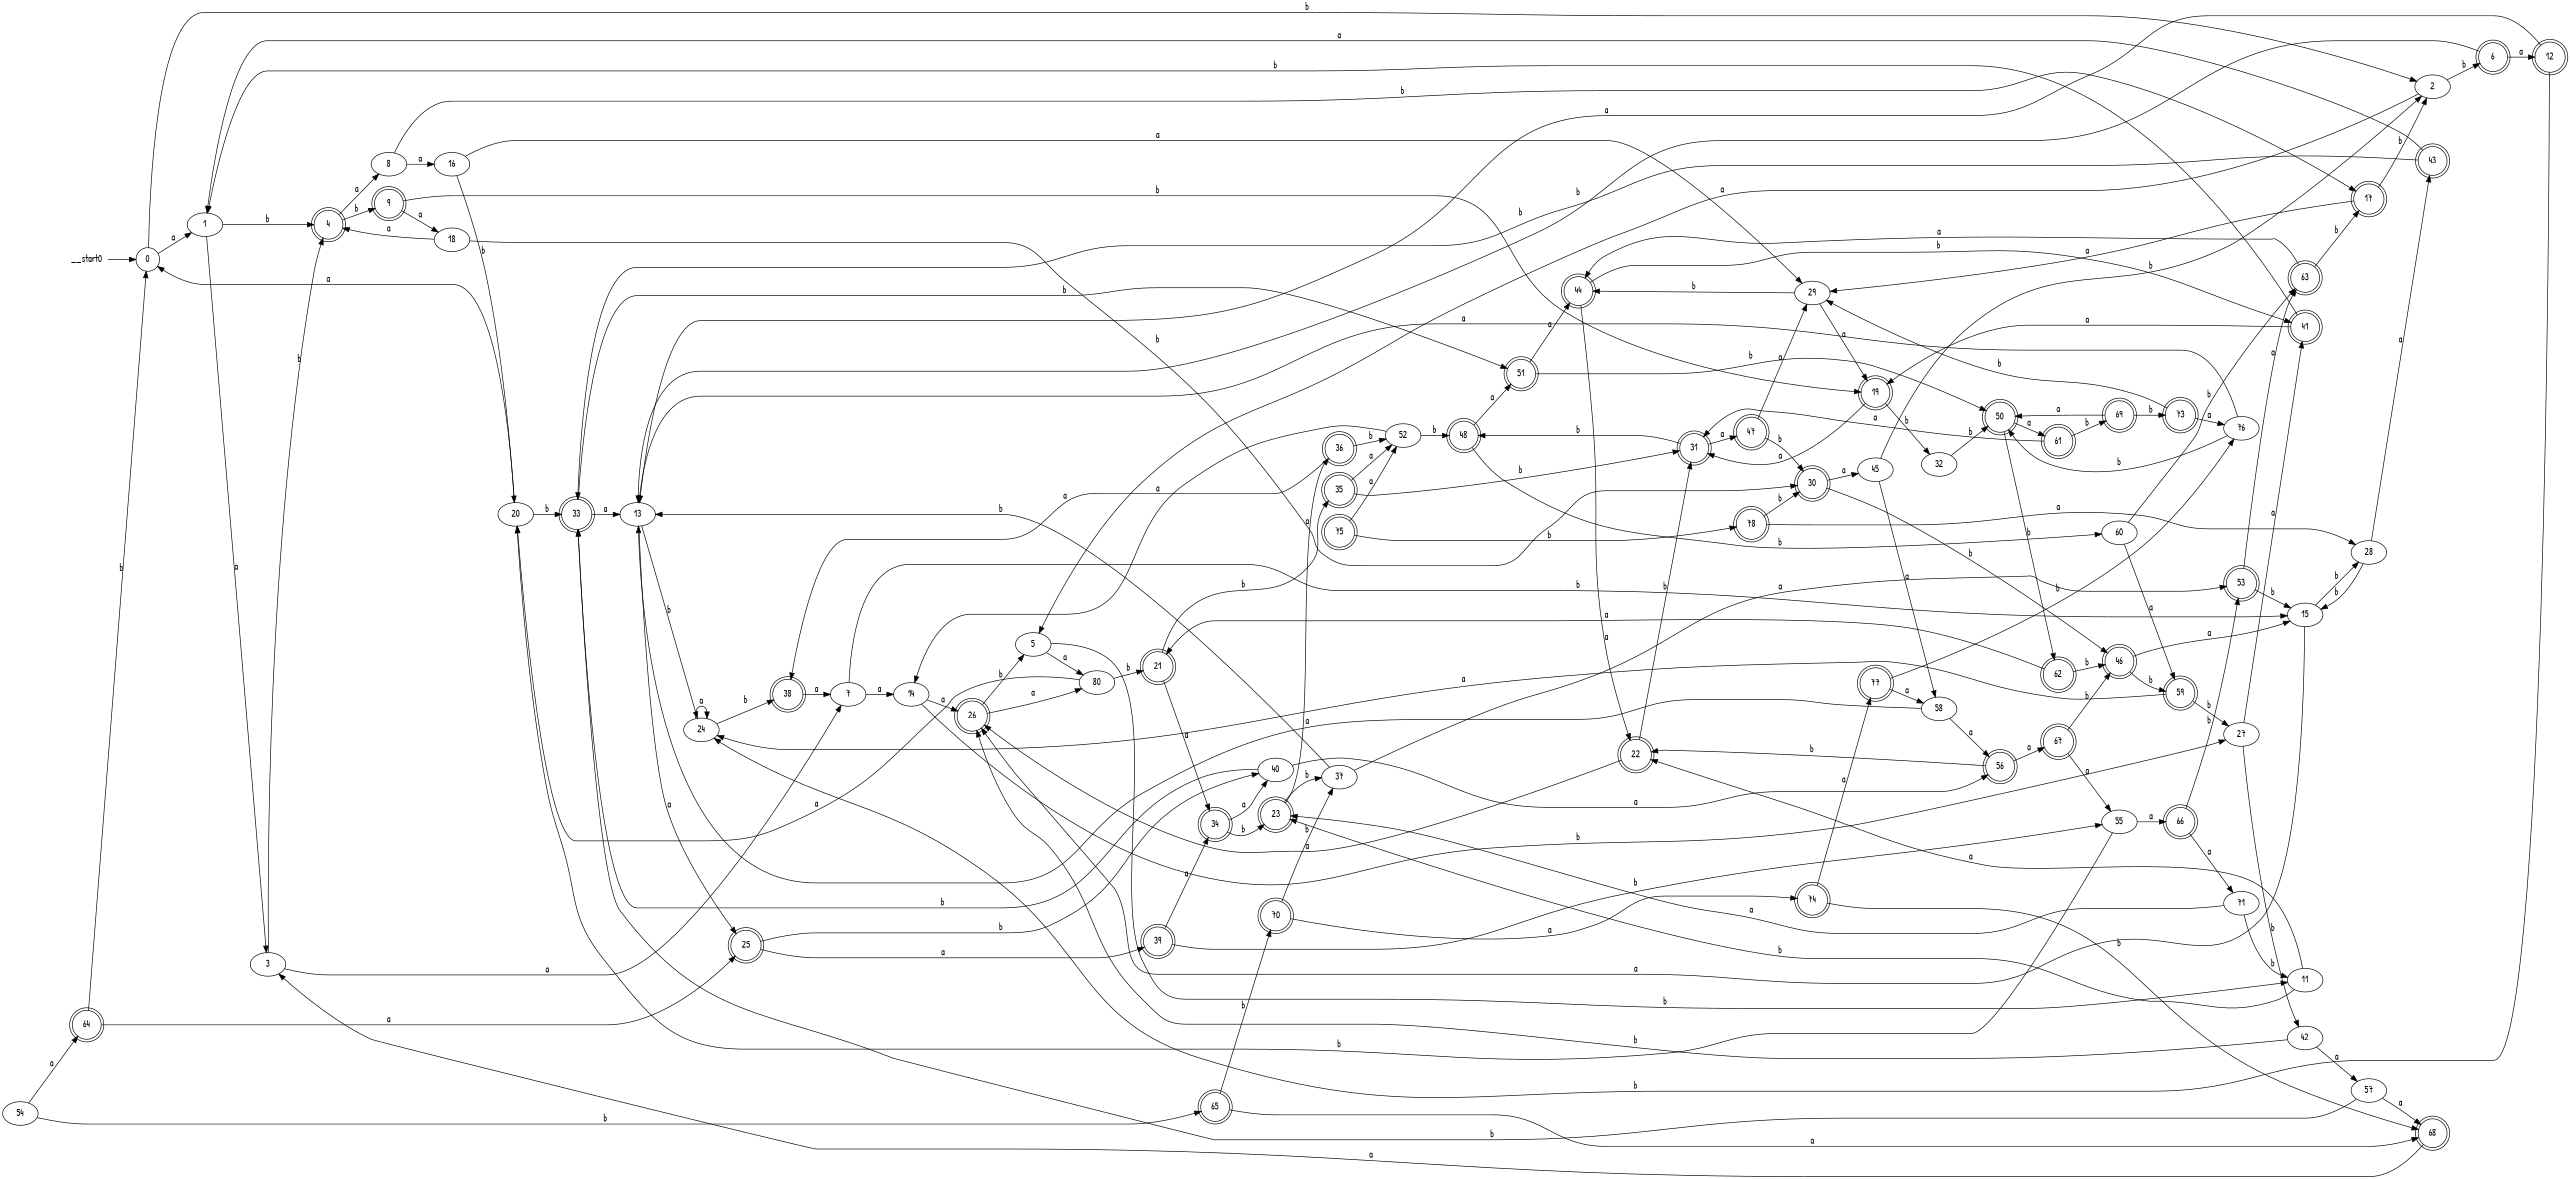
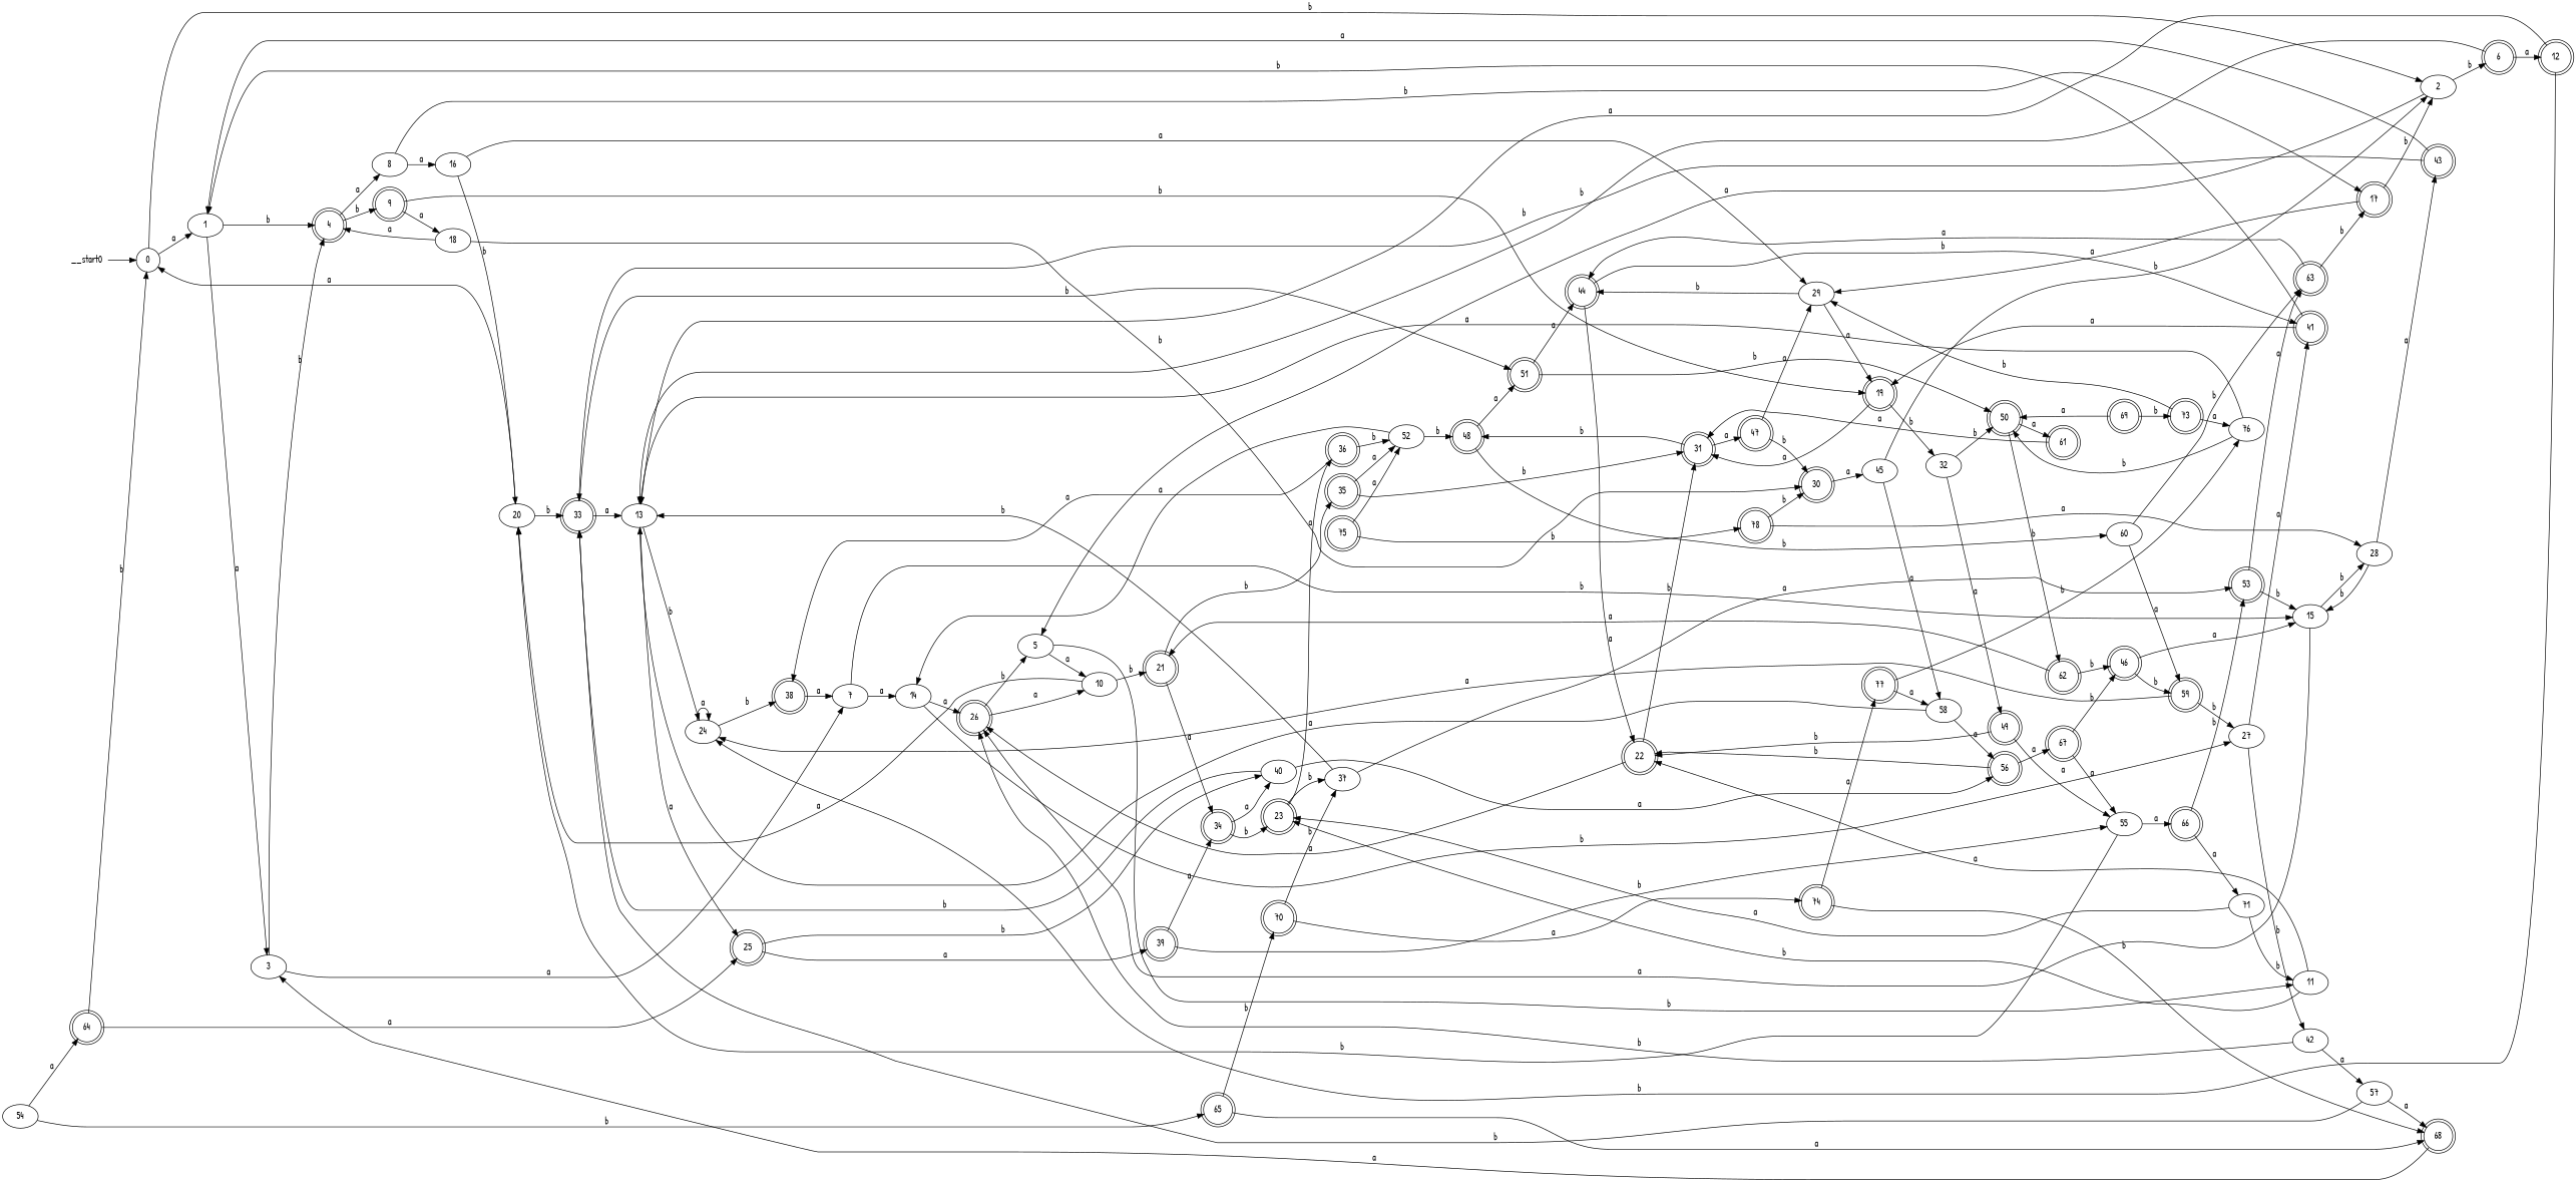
  digraph {
    fontname="Patrick Hand"
    rankdir=LR
    node [fontname="Patrick Hand" shape=doublecircle]
    edge [fontname="Patrick Hand"]
    __start0 [shape=none]
    0 [shape=circle]
    1 [shape=""]
    2 [shape=""]
    3 [shape=""]
    4
    5 [shape=""]
    6
    7 [shape=""]
    8 [shape=""]
    9
-   10 [label=80 shape=""]
+   10 [shape=""]
    11 [shape=""]
    12
    13 [shape=""]
    14 [shape=""]
    15 [shape=""]
    16 [shape=""]
    17
    18 [shape=""]
    19
    20 [shape=""]
    21
    22
    23
    24 [shape=""]
    25
    26
    27 [shape=""]
    28 [shape=""]
    29 [shape=""]
    30
    31
    32 [shape=""]
    33
    34
    35
    36
    37 [shape=""]
    38
    39
    40 [shape=""]
    41
    42 [shape=""]
    43
    44
    45 [shape=""]
    46
    47
    48
+   49
    50
    51
    52 [shape=""]
    53
    55 [shape=""]
    56
    57 [shape=""]
    58 [shape=""]
    59
    60 [shape=""]
    61
    62
    63
    54 [shape=""]
    64
    65
    66
    67
    68
    69
    70
    71 [shape=""]
    73
    74
    76 [shape=""]
    77
    75
    78
    __start0 -> 0
    0 -> 1 [label=a]
    0 -> 2 [label=b]
    1 -> 3 [label=a]
    1 -> 4 [label=b]
    2 -> 5 [label=a]
    2 -> 6 [label=b]
    3 -> 4 [label=b]
    3 -> 7 [label=a]
    4 -> 8 [label=a]
    4 -> 9 [label=b]
    5 -> 10 [label=a]
    5 -> 11 [label=b]
    6 -> 12 [label=a]
    6 -> 13 [label=b]
    7 -> 14 [label=a]
    7 -> 15 [label=b]
    8 -> 16 [label=a]
    8 -> 17 [label=b]
    9 -> 18 [label=a]
    9 -> 19 [label=b]
    10 -> 20 [label=a]
    10 -> 21 [label=b]
    11 -> 22 [label=a]
    11 -> 23 [label=b]
    12 -> 13 [label=a]
    12 -> 24 [label=b]
    13 -> 24 [label=b]
    13 -> 25 [label=a]
    14 -> 26 [label=a]
    14 -> 27 [label=b]
    15 -> 26 [label=a]
    15 -> 28 [label=b]
    16 -> 20 [label=b]
    16 -> 29 [label=a]
    17 -> 2 [label=b]
    17 -> 29 [label=a]
    18 -> 4 [label=a]
    18 -> 30 [label=b]
    19 -> 31 [label=a]
    19 -> 32 [label=b]
    20 -> 0 [label=a]
    20 -> 33 [label=b]
    21 -> 34 [label=a]
    21 -> 35 [label=b]
    22 -> 26 [label=a]
    22 -> 31 [label=b]
    23 -> 36 [label=a]
    23 -> 37 [label=b]
    24 -> 24 [label=a]
    24 -> 38 [label=b]
    25 -> 39 [label=a]
    25 -> 40 [label=b]
    26 -> 5 [label=b]
    26 -> 10 [label=a]
    27 -> 41 [label=a]
    27 -> 42 [label=b]
    28 -> 15 [label=b]
    28 -> 43 [label=a]
    29 -> 19 [label=a]
    29 -> 44 [label=b]
    30 -> 45 [label=a]
-   30 -> 46 [label=b]
    31 -> 47 [label=a]
    31 -> 48 [label=b]
+   32 -> 49 [label=a]
    32 -> 50 [label=b]
    33 -> 13 [label=a]
    33 -> 51 [label=b]
    34 -> 23 [label=b]
    34 -> 40 [label=a]
    35 -> 31 [label=b]
    35 -> 52 [label=a]
    36 -> 38 [label=a]
    36 -> 52 [label=b]
    37 -> 13 [label=b]
    37 -> 53 [label=a]
    38 -> 7 [label=a]
    39 -> 34 [label=a]
    39 -> 55 [label=b]
    40 -> 33 [label=b]
    40 -> 56 [label=a]
    41 -> 1 [label=b]
    41 -> 19 [label=a]
    42 -> 26 [label=b]
    42 -> 57 [label=a]
    43 -> 1 [label=a]
    43 -> 33 [label=b]
    44 -> 22 [label=a]
    44 -> 41 [label=b]
    45 -> 2 [label=b]
    45 -> 58 [label=a]
    46 -> 15 [label=a]
    46 -> 59 [label=b]
    47 -> 29 [label=a]
    47 -> 30 [label=b]
    48 -> 51 [label=a]
    48 -> 60 [label=b]
+   49 -> 22 [label=b]
+   49 -> 55 [label=a]
    50 -> 61 [label=a]
    50 -> 62 [label=b]
    51 -> 44 [label=a]
    51 -> 50 [label=b]
    52 -> 14 [label=a]
    52 -> 48 [label=b]
    53 -> 15 [label=b]
    53 -> 63 [label=a]
    55 -> 20 [label=b]
    55 -> 66 [label=a]
    56 -> 22 [label=b]
    56 -> 67 [label=a]
    57 -> 33 [label=b]
    57 -> 68 [label=a]
    58 -> 13 [label=a]
    58 -> 56 [label=a]
    59 -> 24 [label=a]
    59 -> 27 [label=b]
    60 -> 59 [label=a]
    60 -> 63 [label=b]
    61 -> 31 [label=a]
-   61 -> 69 [label=b]
    62 -> 21 [label=a]
    62 -> 46 [label=b]
    63 -> 17 [label=b]
    63 -> 44 [label=a]
    54 -> 64 [label=a]
    54 -> 65 [label=b]
    64 -> 0 [label=b]
    64 -> 25 [label=a]
    65 -> 68 [label=a]
    65 -> 70 [label=b]
    66 -> 53 [label=b]
    66 -> 71 [label=a]
    67 -> 46 [label=b]
    67 -> 55 [label=a]
    68 -> 3 [label=a]
    69 -> 50 [label=a]
    69 -> 73 [label=b]
    70 -> 37 [label=b]
    70 -> 74 [label=a]
    71 -> 11 [label=b]
    71 -> 23 [label=a]
    73 -> 29 [label=b]
    73 -> 76 [label=a]
    74 -> 68 [label=b]
    74 -> 77 [label=a]
    76 -> 13 [label=a]
    76 -> 50 [label=b]
    77 -> 58 [label=a]
    77 -> 76 [label=b]
    75 -> 52 [label=a]
    75 -> 78 [label=b]
    78 -> 28 [label=a]
    78 -> 30 [label=b]
  }
